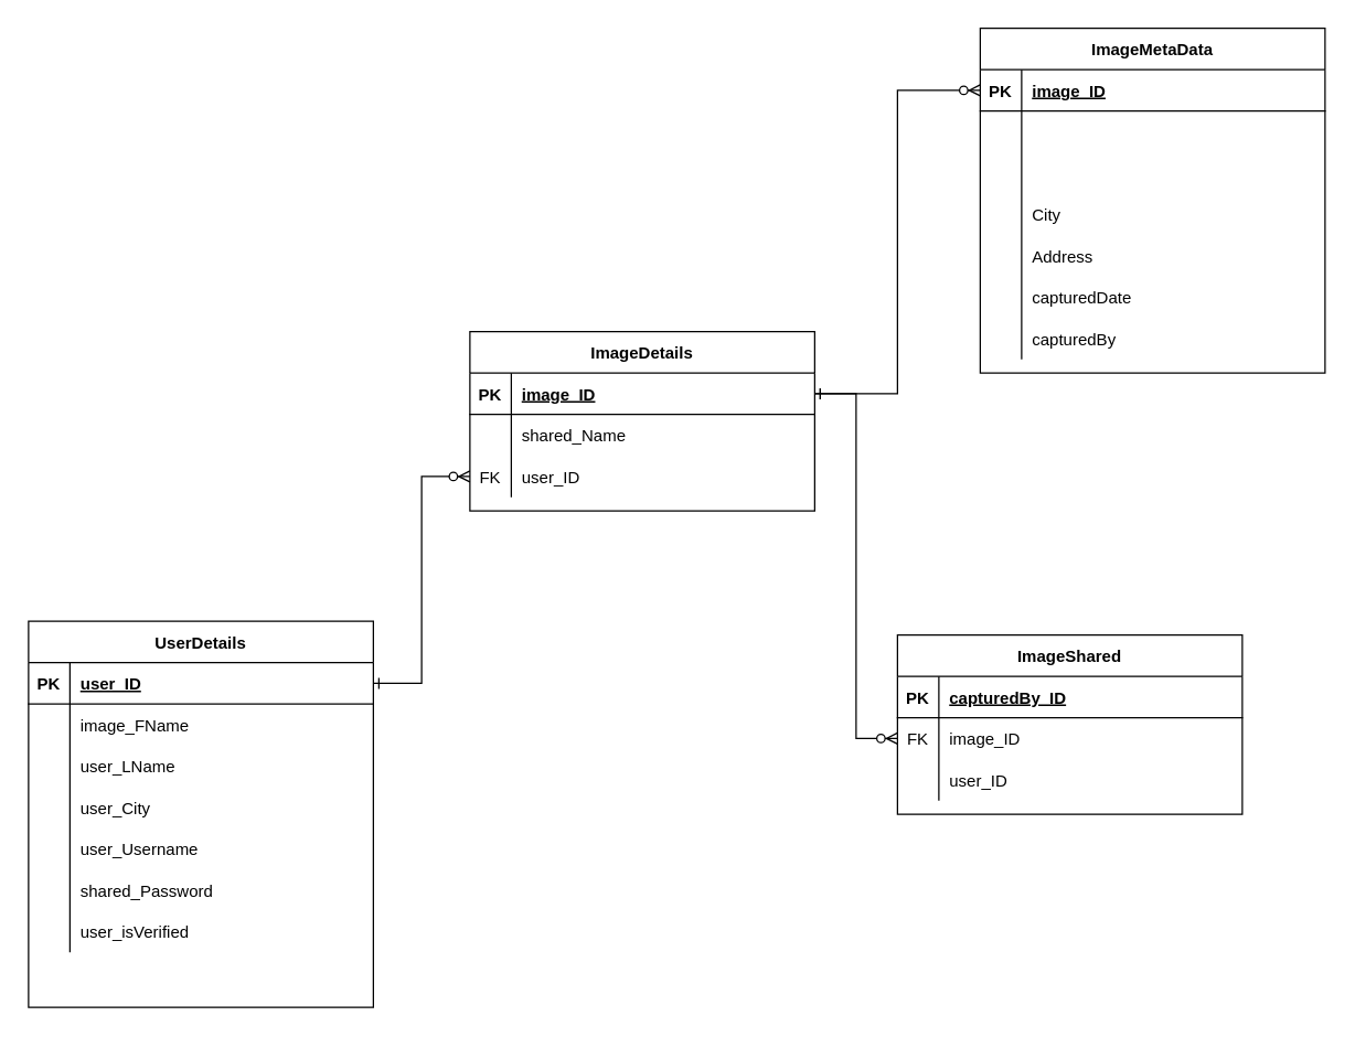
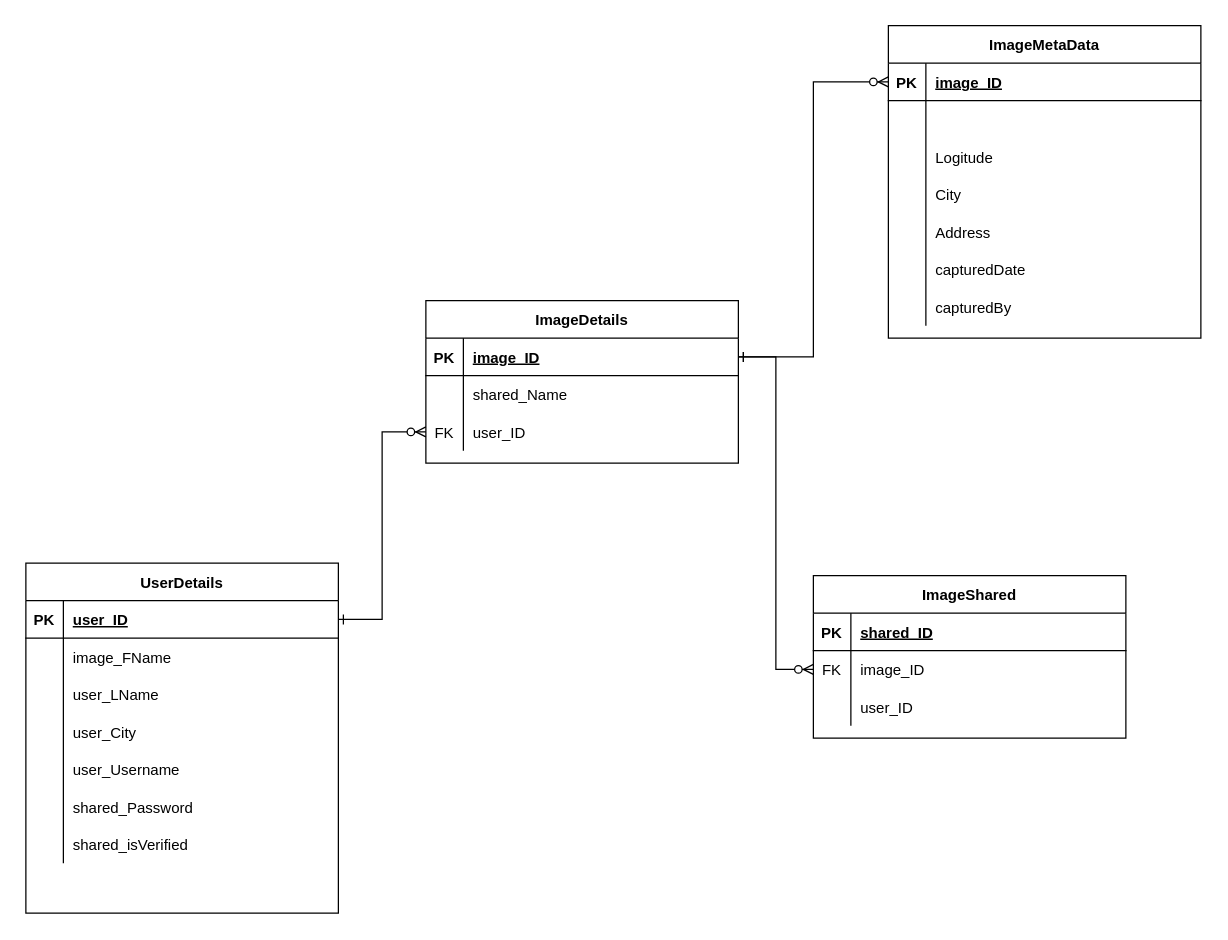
  <mxCell id="0" />
  <mxCell id="1" parent="0" />
  <mxCell id="2" value="UserDetails" style="shape=table;startSize=30;container=1;collapsible=1;childLayout=tableLayout;fixedRows=1;rowLines=0;fontStyle=1;align=center;resizeLast=1;" parent="1" vertex="1"><mxGeometry x="20" y="450" width="250" height="280" as="geometry" /></mxCell>
  <mxCell id="3" value="" style="shape=partialRectangle;collapsible=0;dropTarget=0;pointerEvents=0;fillColor=none;points=[[0,0.5],[1,0.5]];portConstraint=eastwest;top=0;left=0;right=0;bottom=1;" parent="2" vertex="1"><mxGeometry y="30" width="250" height="30" as="geometry" /></mxCell>
  <mxCell id="4" value="PK" style="shape=partialRectangle;overflow=hidden;connectable=0;fillColor=none;top=0;left=0;bottom=0;right=0;fontStyle=1;" parent="3" vertex="1"><mxGeometry width="30" height="30" as="geometry" /></mxCell>
  <mxCell id="5" value="user_ID" style="shape=partialRectangle;overflow=hidden;connectable=0;fillColor=none;top=0;left=0;bottom=0;right=0;align=left;spacingLeft=6;fontStyle=5;" parent="3" vertex="1"><mxGeometry x="30" width="220" height="30" as="geometry" /></mxCell>
  <mxCell id="6" value="" style="shape=partialRectangle;collapsible=0;dropTarget=0;pointerEvents=0;fillColor=none;points=[[0,0.5],[1,0.5]];portConstraint=eastwest;top=0;left=0;right=0;bottom=0;" parent="2" vertex="1"><mxGeometry y="60" width="250" height="30" as="geometry" /></mxCell>
  <mxCell id="7" value="" style="shape=partialRectangle;overflow=hidden;connectable=0;fillColor=none;top=0;left=0;bottom=0;right=0;" parent="6" vertex="1"><mxGeometry width="30" height="30" as="geometry" /></mxCell>
  <mxCell id="8" value="image_FName" style="shape=partialRectangle;overflow=hidden;connectable=0;fillColor=none;top=0;left=0;bottom=0;right=0;align=left;spacingLeft=6;" parent="6" vertex="1"><mxGeometry x="30" width="220" height="30" as="geometry" /></mxCell>
  <mxCell id="9" value="" style="shape=partialRectangle;collapsible=0;dropTarget=0;pointerEvents=0;fillColor=none;points=[[0,0.5],[1,0.5]];portConstraint=eastwest;top=0;left=0;right=0;bottom=0;" parent="2" vertex="1"><mxGeometry y="90" width="250" height="30" as="geometry" /></mxCell>
  <mxCell id="10" value="" style="shape=partialRectangle;overflow=hidden;connectable=0;fillColor=none;top=0;left=0;bottom=0;right=0;" parent="9" vertex="1"><mxGeometry width="30" height="30" as="geometry" /></mxCell>
  <mxCell id="11" value="user_LName" style="shape=partialRectangle;overflow=hidden;connectable=0;fillColor=none;top=0;left=0;bottom=0;right=0;align=left;spacingLeft=6;" parent="9" vertex="1"><mxGeometry x="30" width="220" height="30" as="geometry" /></mxCell>
  <mxCell id="12" value="" style="shape=partialRectangle;collapsible=0;dropTarget=0;pointerEvents=0;fillColor=none;points=[[0,0.5],[1,0.5]];portConstraint=eastwest;top=0;left=0;right=0;bottom=0;" parent="2" vertex="1"><mxGeometry y="120" width="250" height="30" as="geometry" /></mxCell>
  <mxCell id="13" value="" style="shape=partialRectangle;overflow=hidden;connectable=0;fillColor=none;top=0;left=0;bottom=0;right=0;" parent="12" vertex="1"><mxGeometry width="30" height="30" as="geometry" /></mxCell>
  <mxCell id="14" value="user_City" style="shape=partialRectangle;overflow=hidden;connectable=0;fillColor=none;top=0;left=0;bottom=0;right=0;align=left;spacingLeft=6;" parent="12" vertex="1"><mxGeometry x="30" width="220" height="30" as="geometry" /></mxCell>
  <mxCell id="15" value="" style="shape=partialRectangle;collapsible=0;dropTarget=0;pointerEvents=0;fillColor=none;points=[[0,0.5],[1,0.5]];portConstraint=eastwest;top=0;left=0;right=0;bottom=0;" parent="2" vertex="1"><mxGeometry y="150" width="250" height="30" as="geometry" /></mxCell>
  <mxCell id="16" value="" style="shape=partialRectangle;overflow=hidden;connectable=0;fillColor=none;top=0;left=0;bottom=0;right=0;" parent="15" vertex="1"><mxGeometry width="30" height="30" as="geometry" /></mxCell>
  <mxCell id="17" value="user_Username" style="shape=partialRectangle;overflow=hidden;connectable=0;fillColor=none;top=0;left=0;bottom=0;right=0;align=left;spacingLeft=6;" parent="15" vertex="1"><mxGeometry x="30" width="220" height="30" as="geometry" /></mxCell>
  <mxCell id="18" value="" style="shape=partialRectangle;collapsible=0;dropTarget=0;pointerEvents=0;fillColor=none;points=[[0,0.5],[1,0.5]];portConstraint=eastwest;top=0;left=0;right=0;bottom=0;" parent="2" vertex="1"><mxGeometry y="180" width="250" height="30" as="geometry" /></mxCell>
  <mxCell id="19" value="" style="shape=partialRectangle;overflow=hidden;connectable=0;fillColor=none;top=0;left=0;bottom=0;right=0;" parent="18" vertex="1"><mxGeometry width="30" height="30" as="geometry" /></mxCell>
  <mxCell id="20" value="shared_Password" style="shape=partialRectangle;overflow=hidden;connectable=0;fillColor=none;top=0;left=0;bottom=0;right=0;align=left;spacingLeft=6;" parent="18" vertex="1"><mxGeometry x="30" width="220" height="30" as="geometry" /></mxCell>
  <mxCell id="21" value="" style="shape=partialRectangle;collapsible=0;dropTarget=0;pointerEvents=0;fillColor=none;points=[[0,0.5],[1,0.5]];portConstraint=eastwest;top=0;left=0;right=0;bottom=0;" parent="2" vertex="1"><mxGeometry y="210" width="250" height="30" as="geometry" /></mxCell>
  <mxCell id="22" value="" style="shape=partialRectangle;overflow=hidden;connectable=0;fillColor=none;top=0;left=0;bottom=0;right=0;" parent="21" vertex="1"><mxGeometry width="30" height="30" as="geometry" /></mxCell>
- <mxCell id="23" value="user_isVerified" style="shape=partialRectangle;overflow=hidden;connectable=0;fillColor=none;top=0;left=0;bottom=0;right=0;align=left;spacingLeft=6;" parent="21" vertex="1"><mxGeometry x="30" width="220" height="30" as="geometry" /></mxCell>
+ <mxCell id="23" value="shared_isVerified" style="shape=partialRectangle;overflow=hidden;connectable=0;fillColor=none;top=0;left=0;bottom=0;right=0;align=left;spacingLeft=6;" parent="21" vertex="1"><mxGeometry x="30" width="220" height="30" as="geometry" /></mxCell>
  <mxCell id="24" value="" style="shape=partialRectangle;collapsible=0;dropTarget=0;pointerEvents=0;fillColor=none;points=[[0,0.5],[1,0.5]];portConstraint=eastwest;top=0;left=0;right=0;bottom=0;" parent="2" vertex="1"><mxGeometry y="240" width="250" height="30" as="geometry" /></mxCell>
  <mxCell id="25" value="" style="shape=partialRectangle;overflow=hidden;connectable=0;fillColor=none;top=0;left=0;bottom=0;right=0;" parent="24" vertex="1"><mxGeometry width="30" height="30" as="geometry" /></mxCell>
  <mxCell id="26" value="ImageShared" style="shape=table;startSize=30;container=1;collapsible=1;childLayout=tableLayout;fixedRows=1;rowLines=0;fontStyle=1;align=center;resizeLast=1;" parent="1" vertex="1"><mxGeometry x="650" y="460" width="250" height="130" as="geometry" /></mxCell>
  <mxCell id="27" value="" style="shape=partialRectangle;collapsible=0;dropTarget=0;pointerEvents=0;fillColor=none;points=[[0,0.5],[1,0.5]];portConstraint=eastwest;top=0;left=0;right=0;bottom=1;" parent="26" vertex="1"><mxGeometry y="30" width="250" height="30" as="geometry" /></mxCell>
  <mxCell id="28" value="PK" style="shape=partialRectangle;overflow=hidden;connectable=0;fillColor=none;top=0;left=0;bottom=0;right=0;fontStyle=1;" parent="27" vertex="1"><mxGeometry width="30" height="30" as="geometry" /></mxCell>
- <mxCell id="29" value="capturedBy_ID" style="shape=partialRectangle;overflow=hidden;connectable=0;fillColor=none;top=0;left=0;bottom=0;right=0;align=left;spacingLeft=6;fontStyle=5;" parent="27" vertex="1"><mxGeometry x="30" width="220" height="30" as="geometry" /></mxCell>
+ <mxCell id="29" value="shared_ID" style="shape=partialRectangle;overflow=hidden;connectable=0;fillColor=none;top=0;left=0;bottom=0;right=0;align=left;spacingLeft=6;fontStyle=5;" parent="27" vertex="1"><mxGeometry x="30" width="220" height="30" as="geometry" /></mxCell>
  <mxCell id="30" value="" style="shape=partialRectangle;collapsible=0;dropTarget=0;pointerEvents=0;fillColor=none;points=[[0,0.5],[1,0.5]];portConstraint=eastwest;top=0;left=0;right=0;bottom=0;" parent="26" vertex="1"><mxGeometry y="60" width="250" height="30" as="geometry" /></mxCell>
  <mxCell id="31" value="FK" style="shape=partialRectangle;overflow=hidden;connectable=0;fillColor=none;top=0;left=0;bottom=0;right=0;" parent="30" vertex="1"><mxGeometry width="30" height="30" as="geometry" /></mxCell>
  <mxCell id="32" value="image_ID" style="shape=partialRectangle;overflow=hidden;connectable=0;fillColor=none;top=0;left=0;bottom=0;right=0;align=left;spacingLeft=6;" parent="30" vertex="1"><mxGeometry x="30" width="220" height="30" as="geometry" /></mxCell>
  <mxCell id="33" value="" style="shape=partialRectangle;collapsible=0;dropTarget=0;pointerEvents=0;fillColor=none;points=[[0,0.5],[1,0.5]];portConstraint=eastwest;top=0;left=0;right=0;bottom=0;" parent="26" vertex="1"><mxGeometry y="90" width="250" height="30" as="geometry" /></mxCell>
  <mxCell id="34" value="" style="shape=partialRectangle;overflow=hidden;connectable=0;fillColor=none;top=0;left=0;bottom=0;right=0;" parent="33" vertex="1"><mxGeometry width="30" height="30" as="geometry" /></mxCell>
  <mxCell id="35" value="user_ID" style="shape=partialRectangle;overflow=hidden;connectable=0;fillColor=none;top=0;left=0;bottom=0;right=0;align=left;spacingLeft=6;" parent="33" vertex="1"><mxGeometry x="30" width="220" height="30" as="geometry" /></mxCell>
  <mxCell id="36" value="ImageDetails" style="shape=table;startSize=30;container=1;collapsible=1;childLayout=tableLayout;fixedRows=1;rowLines=0;fontStyle=1;align=center;resizeLast=1;" parent="1" vertex="1"><mxGeometry x="340" y="240" width="250" height="130" as="geometry" /></mxCell>
  <mxCell id="37" value="" style="shape=partialRectangle;collapsible=0;dropTarget=0;pointerEvents=0;fillColor=none;points=[[0,0.5],[1,0.5]];portConstraint=eastwest;top=0;left=0;right=0;bottom=1;" parent="36" vertex="1"><mxGeometry y="30" width="250" height="30" as="geometry" /></mxCell>
  <mxCell id="38" value="PK" style="shape=partialRectangle;overflow=hidden;connectable=0;fillColor=none;top=0;left=0;bottom=0;right=0;fontStyle=1;" parent="37" vertex="1"><mxGeometry width="30" height="30" as="geometry" /></mxCell>
  <mxCell id="39" value="image_ID" style="shape=partialRectangle;overflow=hidden;connectable=0;fillColor=none;top=0;left=0;bottom=0;right=0;align=left;spacingLeft=6;fontStyle=5;" parent="37" vertex="1"><mxGeometry x="30" width="220" height="30" as="geometry" /></mxCell>
  <mxCell id="40" value="" style="shape=partialRectangle;collapsible=0;dropTarget=0;pointerEvents=0;fillColor=none;points=[[0,0.5],[1,0.5]];portConstraint=eastwest;top=0;left=0;right=0;bottom=0;" parent="36" vertex="1"><mxGeometry y="60" width="250" height="30" as="geometry" /></mxCell>
  <mxCell id="41" value="" style="shape=partialRectangle;overflow=hidden;connectable=0;fillColor=none;top=0;left=0;bottom=0;right=0;" parent="40" vertex="1"><mxGeometry width="30" height="30" as="geometry" /></mxCell>
  <mxCell id="42" value="shared_Name" style="shape=partialRectangle;overflow=hidden;connectable=0;fillColor=none;top=0;left=0;bottom=0;right=0;align=left;spacingLeft=6;" parent="40" vertex="1"><mxGeometry x="30" width="220" height="30" as="geometry" /></mxCell>
  <mxCell id="43" value="" style="shape=partialRectangle;collapsible=0;dropTarget=0;pointerEvents=0;fillColor=none;points=[[0,0.5],[1,0.5]];portConstraint=eastwest;top=0;left=0;right=0;bottom=0;" parent="36" vertex="1"><mxGeometry y="90" width="250" height="30" as="geometry" /></mxCell>
  <mxCell id="44" value="FK" style="shape=partialRectangle;overflow=hidden;connectable=0;fillColor=none;top=0;left=0;bottom=0;right=0;" parent="43" vertex="1"><mxGeometry width="30" height="30" as="geometry" /></mxCell>
  <mxCell id="45" value="user_ID" style="shape=partialRectangle;overflow=hidden;connectable=0;fillColor=none;top=0;left=0;bottom=0;right=0;align=left;spacingLeft=6;" parent="43" vertex="1"><mxGeometry x="30" width="220" height="30" as="geometry" /></mxCell>
  <mxCell id="46" style="edgeStyle=orthogonalEdgeStyle;rounded=0;orthogonalLoop=1;jettySize=auto;html=1;entryX=0;entryY=0.5;entryDx=0;entryDy=0;startArrow=ERone;startFill=0;endArrow=ERzeroToMany;endFill=1;" parent="1" source="3" target="43" edge="1"><mxGeometry relative="1" as="geometry" /></mxCell>
  <mxCell id="47" style="edgeStyle=orthogonalEdgeStyle;rounded=0;orthogonalLoop=1;jettySize=auto;html=1;entryX=0;entryY=0.5;entryDx=0;entryDy=0;startArrow=ERone;startFill=0;endArrow=ERzeroToMany;endFill=1;" parent="1" source="37" target="30" edge="1"><mxGeometry relative="1" as="geometry" /></mxCell>
  <mxCell id="48" style="edgeStyle=orthogonalEdgeStyle;rounded=0;orthogonalLoop=1;jettySize=auto;html=1;entryX=0;entryY=0.5;entryDx=0;entryDy=0;startArrow=ERone;startFill=0;endArrow=ERzeroToMany;endFill=1;" parent="1" source="37" target="50" edge="1"><mxGeometry relative="1" as="geometry" /></mxCell>
  <mxCell id="49" value="ImageMetaData" style="shape=table;startSize=30;container=1;collapsible=1;childLayout=tableLayout;fixedRows=1;rowLines=0;fontStyle=1;align=center;resizeLast=1;" parent="1" vertex="1"><mxGeometry x="710" y="20" width="250" height="250" as="geometry" /></mxCell>
  <mxCell id="50" value="" style="shape=partialRectangle;collapsible=0;dropTarget=0;pointerEvents=0;fillColor=none;points=[[0,0.5],[1,0.5]];portConstraint=eastwest;top=0;left=0;right=0;bottom=1;" parent="49" vertex="1"><mxGeometry y="30" width="250" height="30" as="geometry" /></mxCell>
  <mxCell id="51" value="PK" style="shape=partialRectangle;overflow=hidden;connectable=0;fillColor=none;top=0;left=0;bottom=0;right=0;fontStyle=1;" parent="50" vertex="1"><mxGeometry width="30" height="30" as="geometry" /></mxCell>
  <mxCell id="52" value="image_ID" style="shape=partialRectangle;overflow=hidden;connectable=0;fillColor=none;top=0;left=0;bottom=0;right=0;align=left;spacingLeft=6;fontStyle=5;" parent="50" vertex="1"><mxGeometry x="30" width="220" height="30" as="geometry" /></mxCell>
  <mxCell id="53" value="" style="shape=partialRectangle;collapsible=0;dropTarget=0;pointerEvents=0;fillColor=none;points=[[0,0.5],[1,0.5]];portConstraint=eastwest;top=0;left=0;right=0;bottom=0;" parent="49" vertex="1"><mxGeometry y="60" width="250" height="30" as="geometry" /></mxCell>
  <mxCell id="54" value="" style="shape=partialRectangle;overflow=hidden;connectable=0;fillColor=none;top=0;left=0;bottom=0;right=0;" parent="53" vertex="1"><mxGeometry width="30" height="30" as="geometry" /></mxCell>
  <mxCell id="55" value="" style="shape=partialRectangle;collapsible=0;dropTarget=0;pointerEvents=0;fillColor=none;points=[[0,0.5],[1,0.5]];portConstraint=eastwest;top=0;left=0;right=0;bottom=0;" parent="49" vertex="1"><mxGeometry y="90" width="250" height="30" as="geometry" /></mxCell>
  <mxCell id="56" value="" style="shape=partialRectangle;overflow=hidden;connectable=0;fillColor=none;top=0;left=0;bottom=0;right=0;" parent="55" vertex="1"><mxGeometry width="30" height="30" as="geometry" /></mxCell>
+ <mxCell id="57" value="Logitude" style="shape=partialRectangle;overflow=hidden;connectable=0;fillColor=none;top=0;left=0;bottom=0;right=0;align=left;spacingLeft=6;" parent="55" vertex="1"><mxGeometry x="30" width="220" height="30" as="geometry" /></mxCell>
  <mxCell id="58" value="" style="shape=partialRectangle;collapsible=0;dropTarget=0;pointerEvents=0;fillColor=none;points=[[0,0.5],[1,0.5]];portConstraint=eastwest;top=0;left=0;right=0;bottom=0;" parent="49" vertex="1"><mxGeometry y="120" width="250" height="30" as="geometry" /></mxCell>
  <mxCell id="59" value="" style="shape=partialRectangle;overflow=hidden;connectable=0;fillColor=none;top=0;left=0;bottom=0;right=0;" parent="58" vertex="1"><mxGeometry width="30" height="30" as="geometry" /></mxCell>
  <mxCell id="60" value="City" style="shape=partialRectangle;overflow=hidden;connectable=0;fillColor=none;top=0;left=0;bottom=0;right=0;align=left;spacingLeft=6;" parent="58" vertex="1"><mxGeometry x="30" width="220" height="30" as="geometry" /></mxCell>
  <mxCell id="61" value="" style="shape=partialRectangle;collapsible=0;dropTarget=0;pointerEvents=0;fillColor=none;points=[[0,0.5],[1,0.5]];portConstraint=eastwest;top=0;left=0;right=0;bottom=0;" parent="49" vertex="1"><mxGeometry y="150" width="250" height="30" as="geometry" /></mxCell>
  <mxCell id="62" value="" style="shape=partialRectangle;overflow=hidden;connectable=0;fillColor=none;top=0;left=0;bottom=0;right=0;" parent="61" vertex="1"><mxGeometry width="30" height="30" as="geometry" /></mxCell>
  <mxCell id="63" value="Address" style="shape=partialRectangle;overflow=hidden;connectable=0;fillColor=none;top=0;left=0;bottom=0;right=0;align=left;spacingLeft=6;" parent="61" vertex="1"><mxGeometry x="30" width="220" height="30" as="geometry" /></mxCell>
  <mxCell id="64" value="" style="shape=partialRectangle;collapsible=0;dropTarget=0;pointerEvents=0;fillColor=none;points=[[0,0.5],[1,0.5]];portConstraint=eastwest;top=0;left=0;right=0;bottom=0;" parent="49" vertex="1"><mxGeometry y="180" width="250" height="30" as="geometry" /></mxCell>
  <mxCell id="65" value="" style="shape=partialRectangle;overflow=hidden;connectable=0;fillColor=none;top=0;left=0;bottom=0;right=0;" parent="64" vertex="1"><mxGeometry width="30" height="30" as="geometry" /></mxCell>
  <mxCell id="66" value="capturedDate" style="shape=partialRectangle;overflow=hidden;connectable=0;fillColor=none;top=0;left=0;bottom=0;right=0;align=left;spacingLeft=6;" parent="64" vertex="1"><mxGeometry x="30" width="220" height="30" as="geometry" /></mxCell>
  <mxCell id="67" value="" style="shape=partialRectangle;collapsible=0;dropTarget=0;pointerEvents=0;fillColor=none;points=[[0,0.5],[1,0.5]];portConstraint=eastwest;top=0;left=0;right=0;bottom=0;" parent="49" vertex="1"><mxGeometry y="210" width="250" height="30" as="geometry" /></mxCell>
  <mxCell id="68" value="" style="shape=partialRectangle;overflow=hidden;connectable=0;fillColor=none;top=0;left=0;bottom=0;right=0;" parent="67" vertex="1"><mxGeometry width="30" height="30" as="geometry" /></mxCell>
  <mxCell id="69" value="capturedBy" style="shape=partialRectangle;overflow=hidden;connectable=0;fillColor=none;top=0;left=0;bottom=0;right=0;align=left;spacingLeft=6;" parent="67" vertex="1"><mxGeometry x="30" width="220" height="30" as="geometry" /></mxCell>
